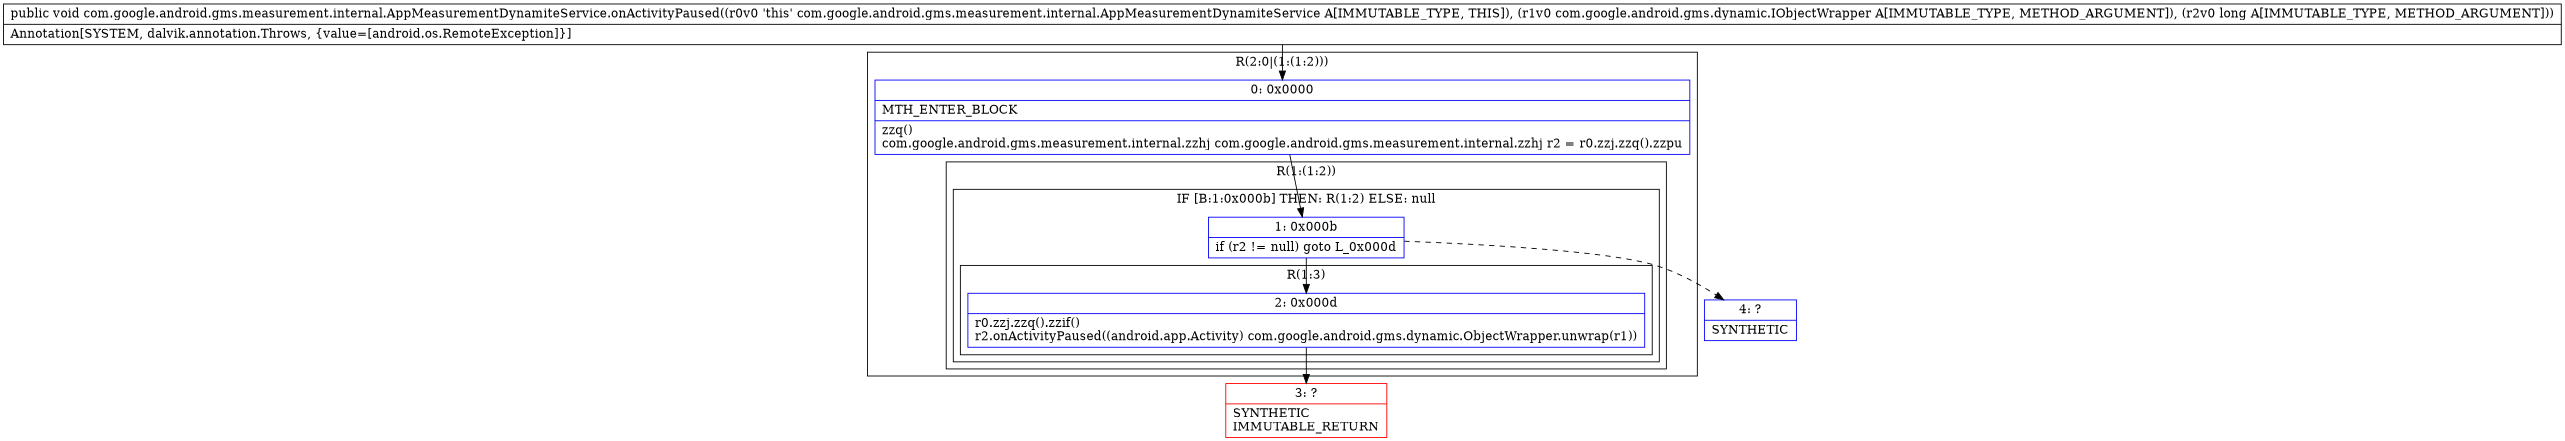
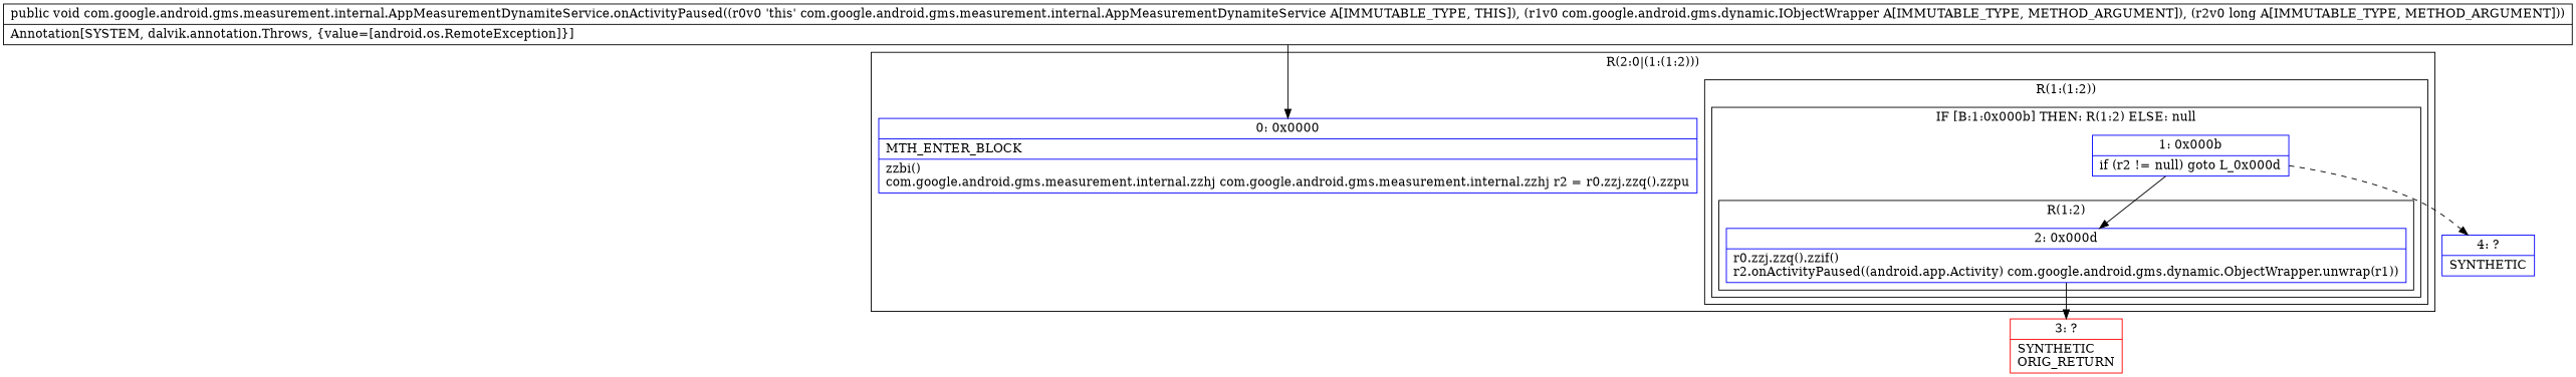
  digraph {
    node [color=blue shape=record]
    n1 [label="{2\:\ 0x000d|r0.zzj.zzq().zzif()\lr2.onActivityPaused((android.app.Activity) com.google.android.gms.dynamic.ObjectWrapper.unwrap(r1))\l}"]
    n2 [label="{1\:\ 0x000b|if (r2 != null) goto L_0x000d\l}"]
-   n3 [label="{0\:\ 0x0000|MTH_ENTER_BLOCK\l|zzq()\lcom.google.android.gms.measurement.internal.zzhj com.google.android.gms.measurement.internal.zzhj r2 = r0.zzj.zzq().zzpu\l}"]
-   n4 [color=red label="{3\:\ ?|SYNTHETIC\lIMMUTABLE_RETURN\l}"]
+   n3 [label="{0\:\ 0x0000|MTH_ENTER_BLOCK\l|zzbi()\lcom.google.android.gms.measurement.internal.zzhj com.google.android.gms.measurement.internal.zzhj r2 = r0.zzj.zzq().zzpu\l}"]
+   n4 [color=red label="{3\:\ ?|SYNTHETIC\lORIG_RETURN\l}"]
    n5 [label="{4\:\ ?|SYNTHETIC\l}"]
    n6 [label="{public void com.google.android.gms.measurement.internal.AppMeasurementDynamiteService.onActivityPaused((r0v0 'this' com.google.android.gms.measurement.internal.AppMeasurementDynamiteService A[IMMUTABLE_TYPE, THIS]), (r1v0 com.google.android.gms.dynamic.IObjectWrapper A[IMMUTABLE_TYPE, METHOD_ARGUMENT]), (r2v0 long A[IMMUTABLE_TYPE, METHOD_ARGUMENT]))  | Annotation[SYSTEM, dalvik.annotation.Throws, \{value=[android.os.RemoteException]\}]\l}" color=""]
    subgraph cluster_1 {
      label="R(2:0|(1:(1:2)))"
      n3
      subgraph cluster_2 {
        label="R(1:(1:2))"
        subgraph cluster_3 {
          label="IF [B:1:0x000b] THEN: R(1:2) ELSE: null"
          n2
          subgraph cluster_4 {
-           label="R(1:3)"
+           label="R(1:2)"
            n1
          }
        }
      }
    }
    n1 -> n4
    n2 -> n1
    n2 -> n5 [style=dashed]
-   n3 -> n2
    n6 -> n3
  }
